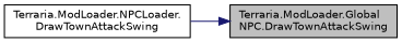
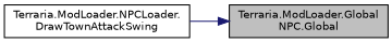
  digraph {
    rankdir=RL
    node [color=black fontname=Helvetica fontsize=10 shape=record style=filled]
-   n1 [fillcolor=grey75 fontcolor=black height=0.2 label="Terraria.ModLoader.Global\lNPC.DrawTownAttackSwing" width=0.4]
+   n1 [fillcolor=grey75 fontcolor=black height=0.2 label="Terraria.ModLoader.Global\lNPC.Global" width=0.4]
    n2 [fillcolor=white height=0.2 label="Terraria.ModLoader.NPCLoader.\lDrawTownAttackSwing" width=0.4]
    n1 -> n2 [color=midnightblue dir=back fontname=Helvetica fontsize=10 labelfontname=Helvetica labelfontsize=10 style=solid]
  }
